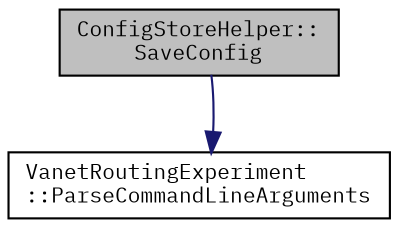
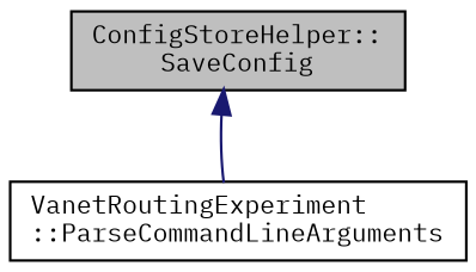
  digraph {
    rankdir=TB
    fontname="IBM Plex Mono"
    node [color=black fontname="IBM Plex Mono" fontsize=10 shape=record style=filled]
    n1 [fillcolor=grey75 fontcolor=black height=0.2 label="ConfigStoreHelper::\lSaveConfig" width=0.4]
    n2 [fillcolor=white height=0.2 label="VanetRoutingExperiment\l::ParseCommandLineArguments" width=0.4]
-   n2 -> n1 [color=midnightblue dir=back fontname="IBM Plex Mono" fontsize=10 labelfontname=Helvetica labelfontsize=10 style=solid]
+   n1 -> n2 [color=midnightblue dir=back fontname="IBM Plex Mono" fontsize=10 labelfontname=Helvetica labelfontsize=10 style=solid]
  }
